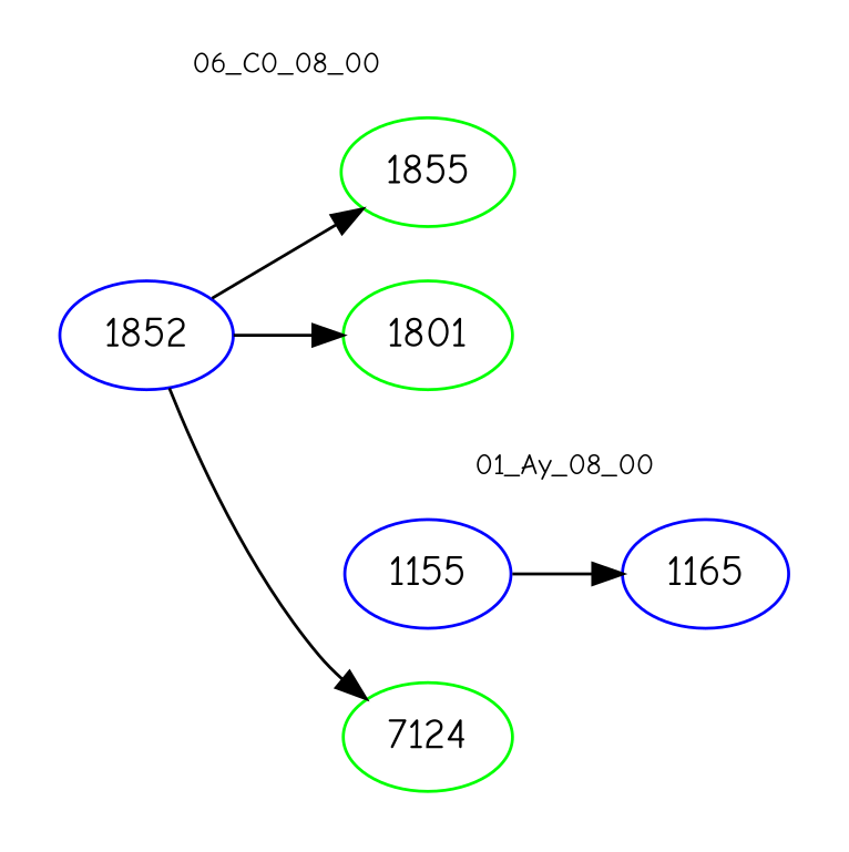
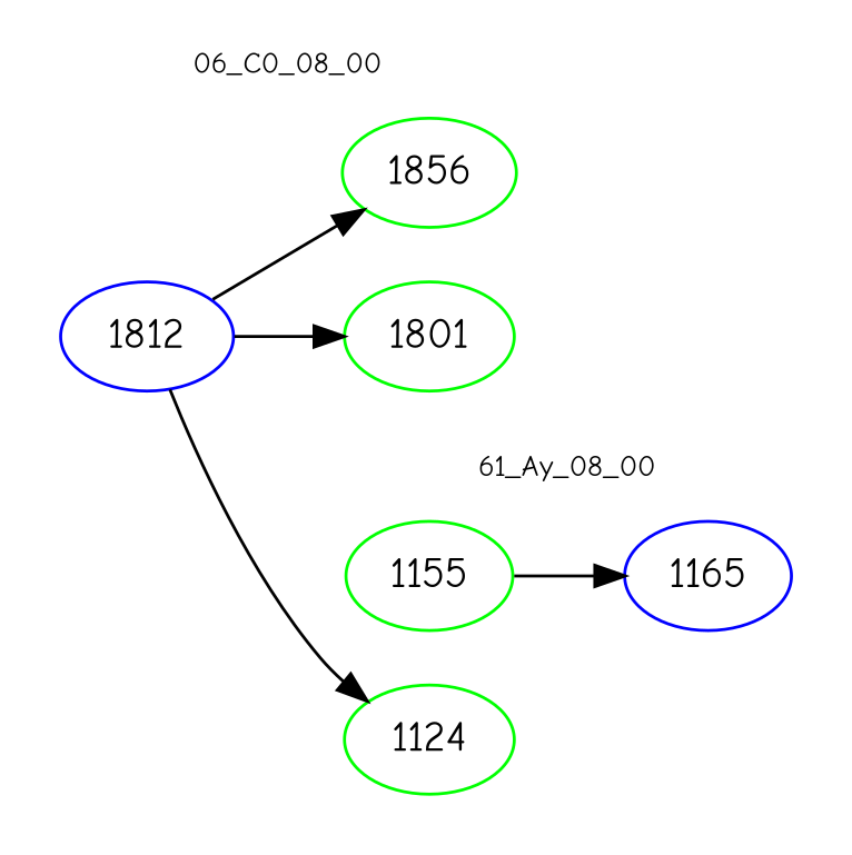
  digraph {
    fontname="Comic Neue"
    rankdir=LR
    node [color=blue fontname="Comic Neue"]
    edge [color=black fontname="Comic Neue"]
-   n1 [label=1155]
-   n2 [color=green label=7124]
+   n1 [color=green label=1155]
+   n2 [color=green label=1124]
    n3 [label=1165]
-   n4 [label=1852]
+   n4 [label=1812]
    n5 [color=green label=1801]
-   n6 [color=green label=1855]
+   n6 [color=green label=1856]
    subgraph cluster_1 {
      color=white
      fontsize=10
-     label="01_Ay_08_00"
+     label="61_Ay_08_00"
      n1
      n2
      n3
    }
    subgraph cluster_2 {
      color=white
      fontsize=10
      label="06_C0_08_00"
      n4
      n5
      n6
    }
    n1 -> n3
    n4 -> n2
    n4 -> n5
    n4 -> n6
  }
